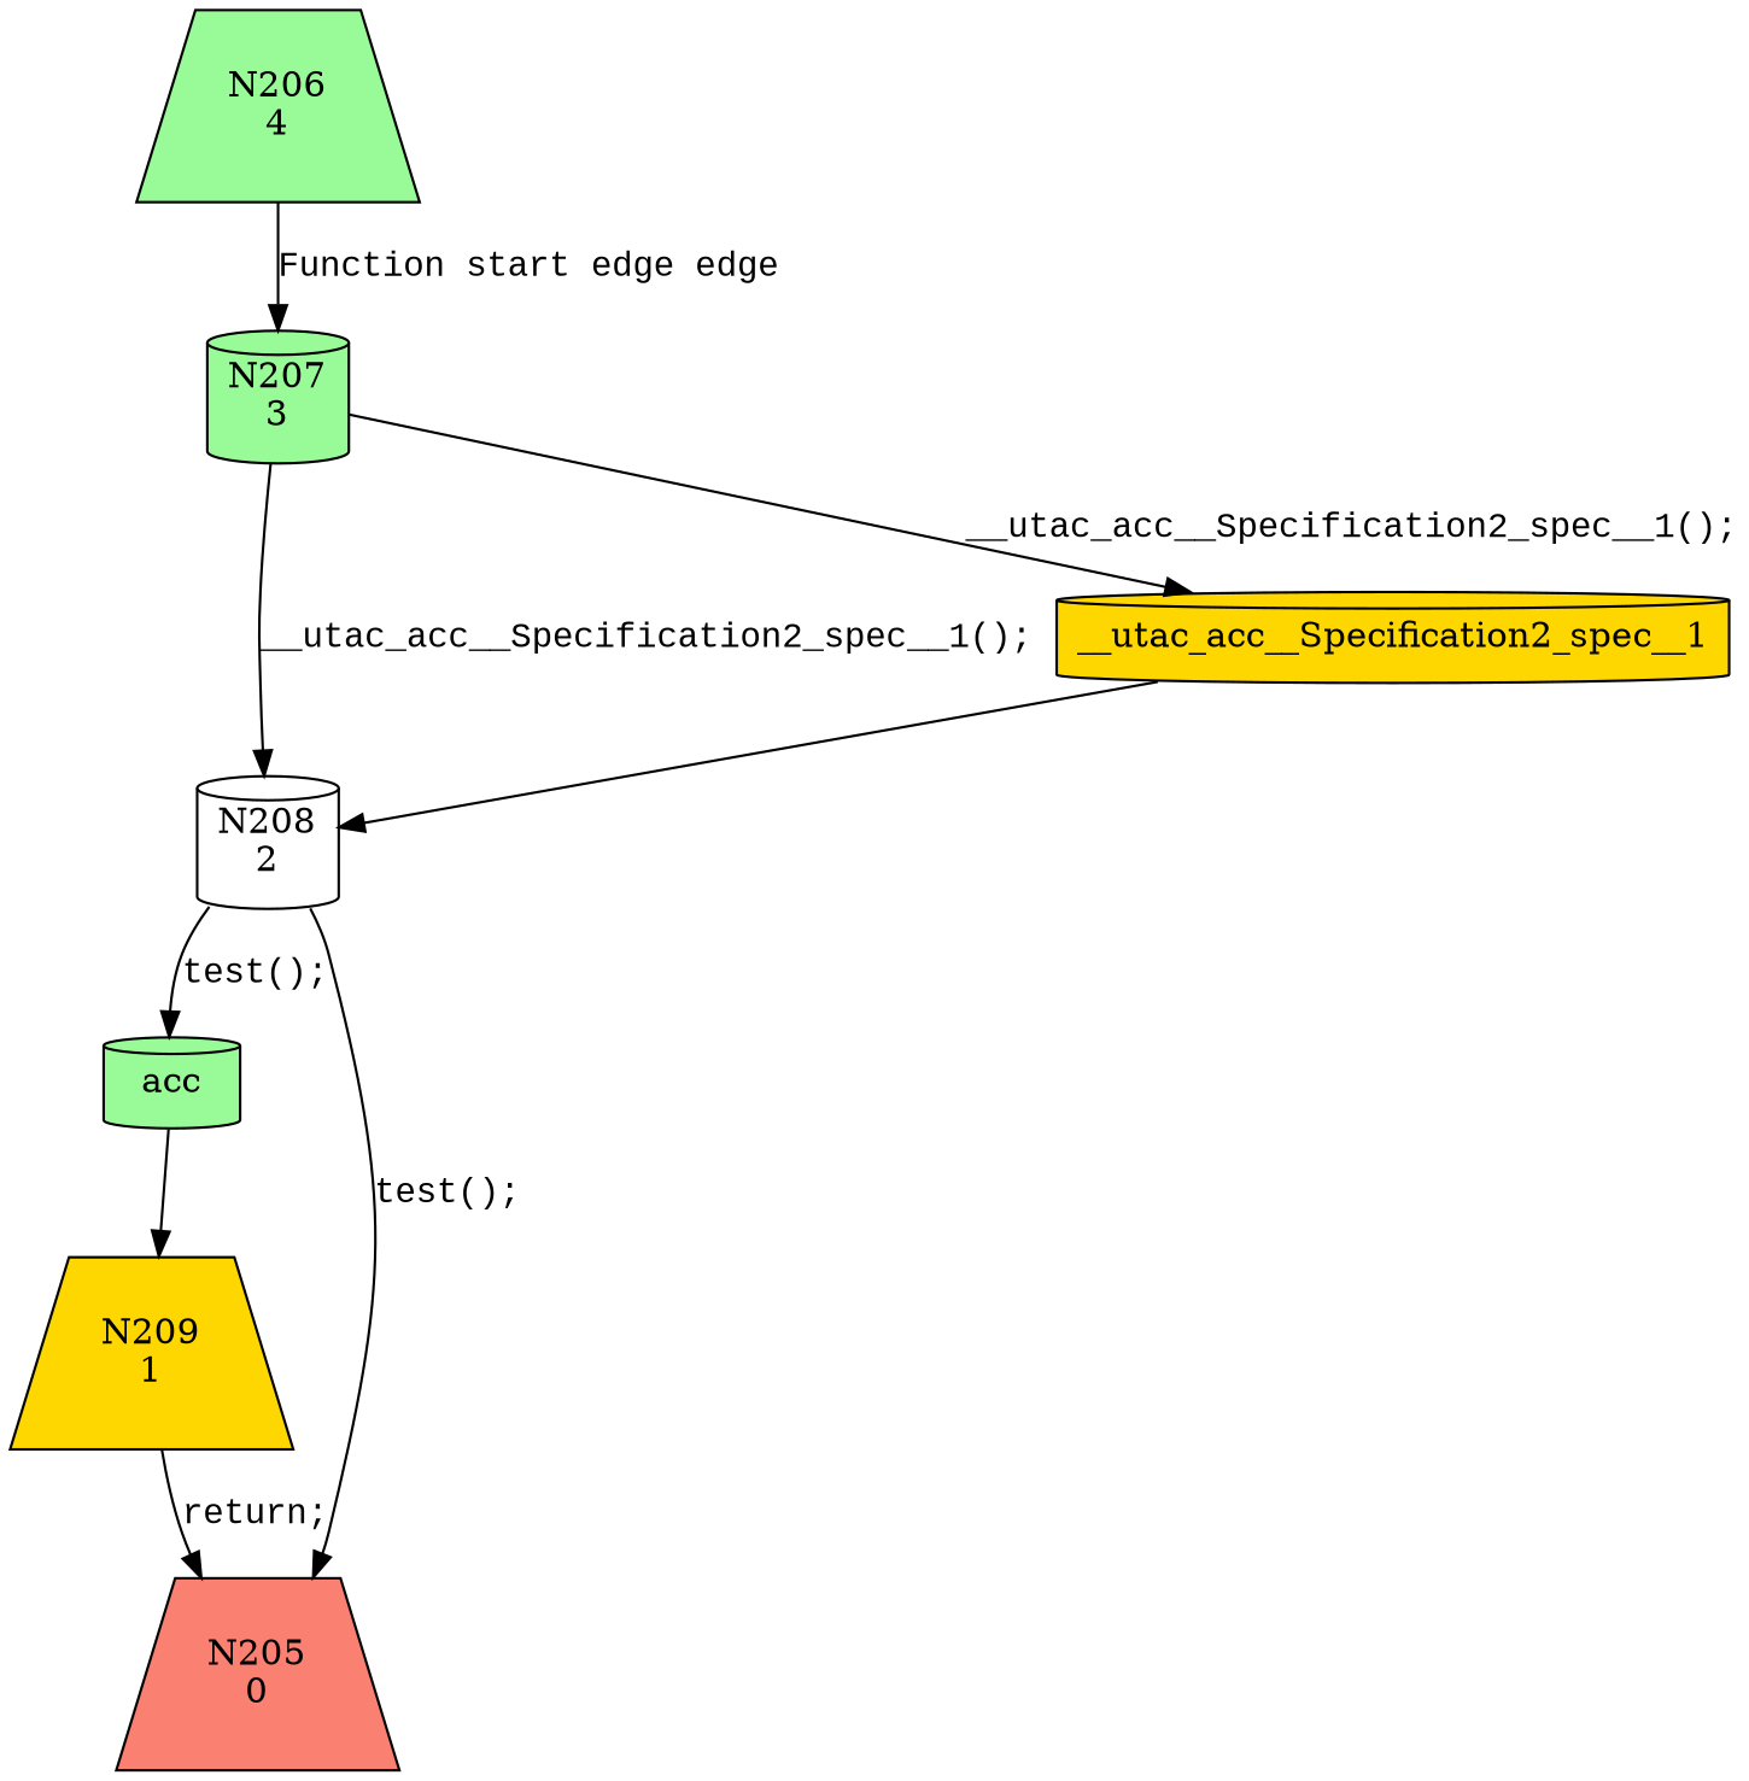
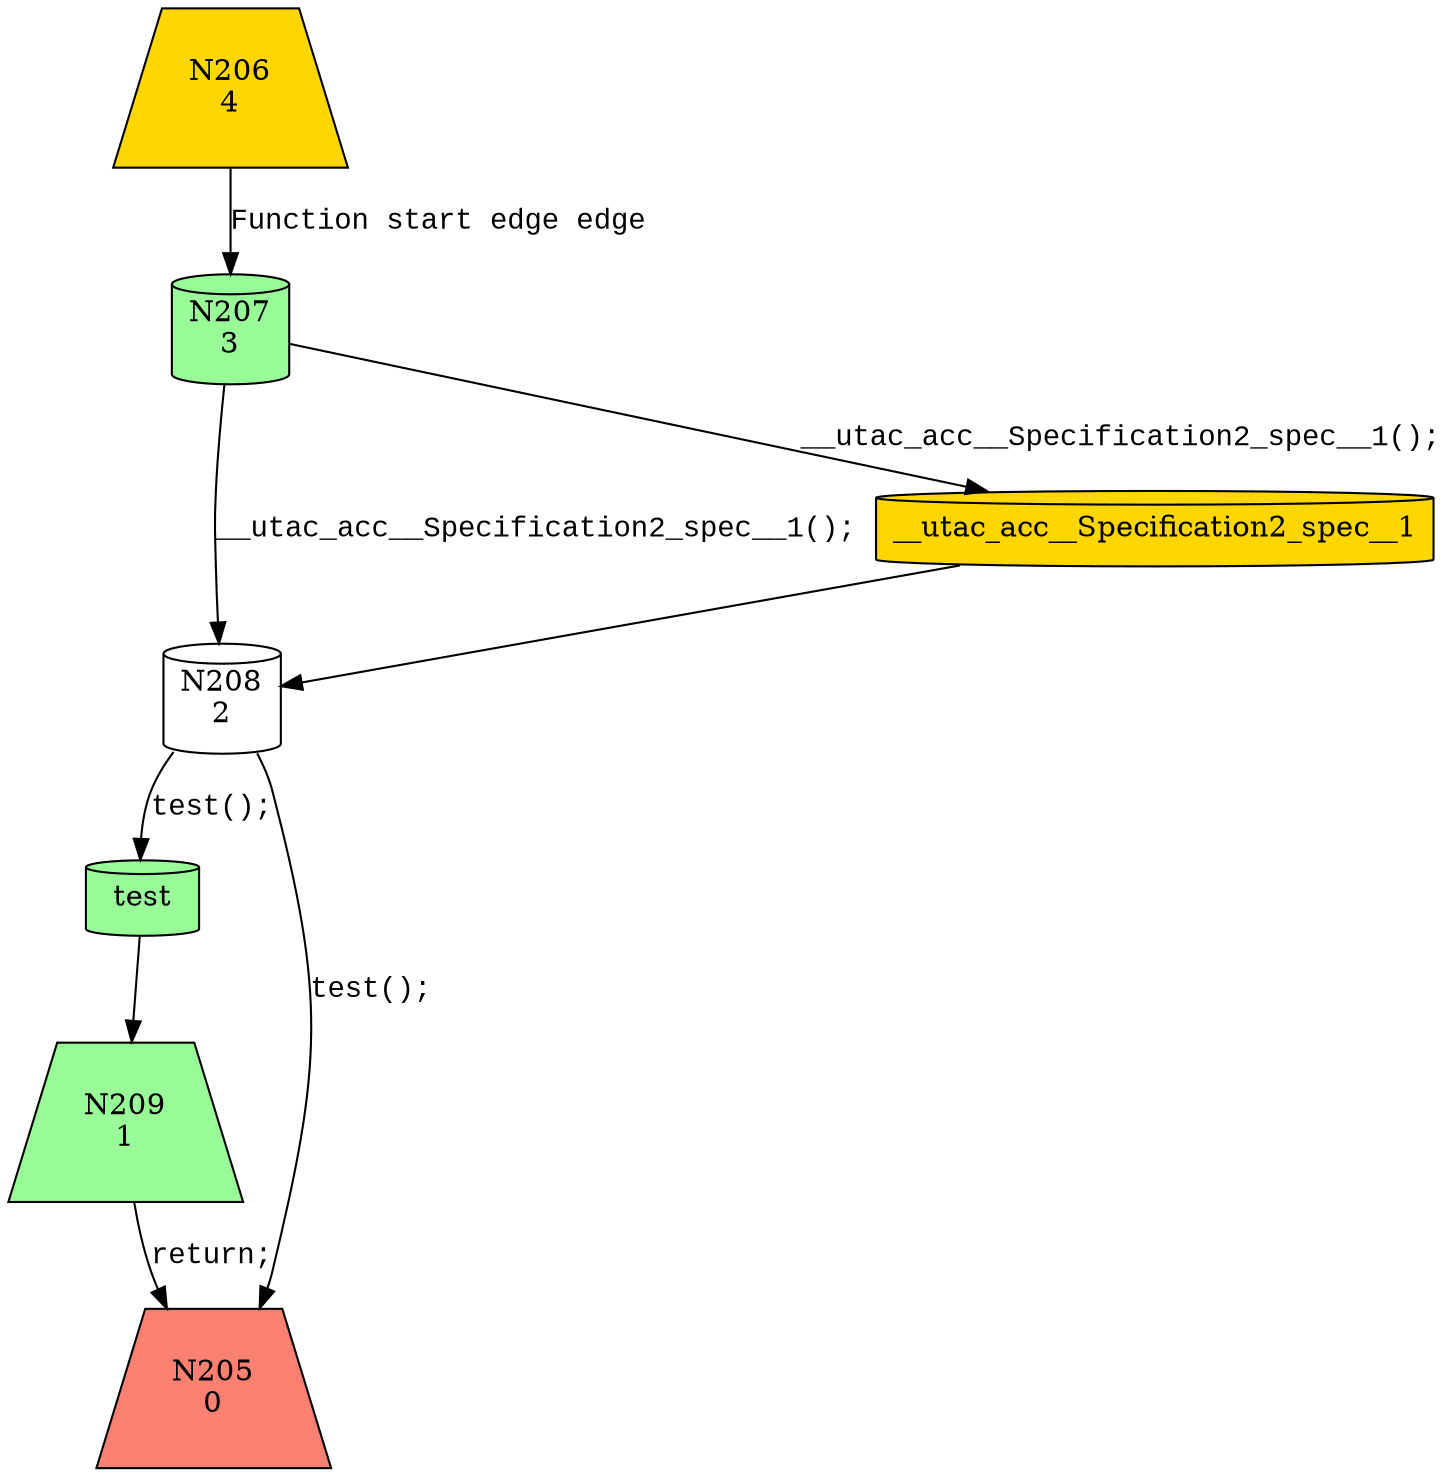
  digraph {
    node [fillcolor=palegreen shape=cylinder style=filled]
    edge [fontname="Courier New"]
    n1 [label="N207\n3"]
    n2 [fillcolor=white label="N208\n2"]
    n3 [fillcolor=gold label=__utac_acc__Specification2_spec__1]
-   n4 [label=acc]
+   n4 [label=test]
    n5 [fillcolor=salmon label="N205\n0" shape=trapezium]
-   n6 [fillcolor=gold label="N209\n1" shape=trapezium]
-   n7 [label="N206\n4" shape=trapezium]
+   n6 [label="N209\n1" shape=trapezium]
+   n7 [fillcolor=gold label="N206\n4" shape=trapezium]
    n1 -> n2 [label="__utac_acc__Specification2_spec__1();"]
    n1 -> n3 [label="__utac_acc__Specification2_spec__1();"]
    n2 -> n4 [label="test();"]
    n2 -> n5 [label="test();"]
    n3 -> n2
    n4 -> n6
    n6 -> n5 [label="return;"]
    n7 -> n1 [label="Function start edge edge"]
  }
